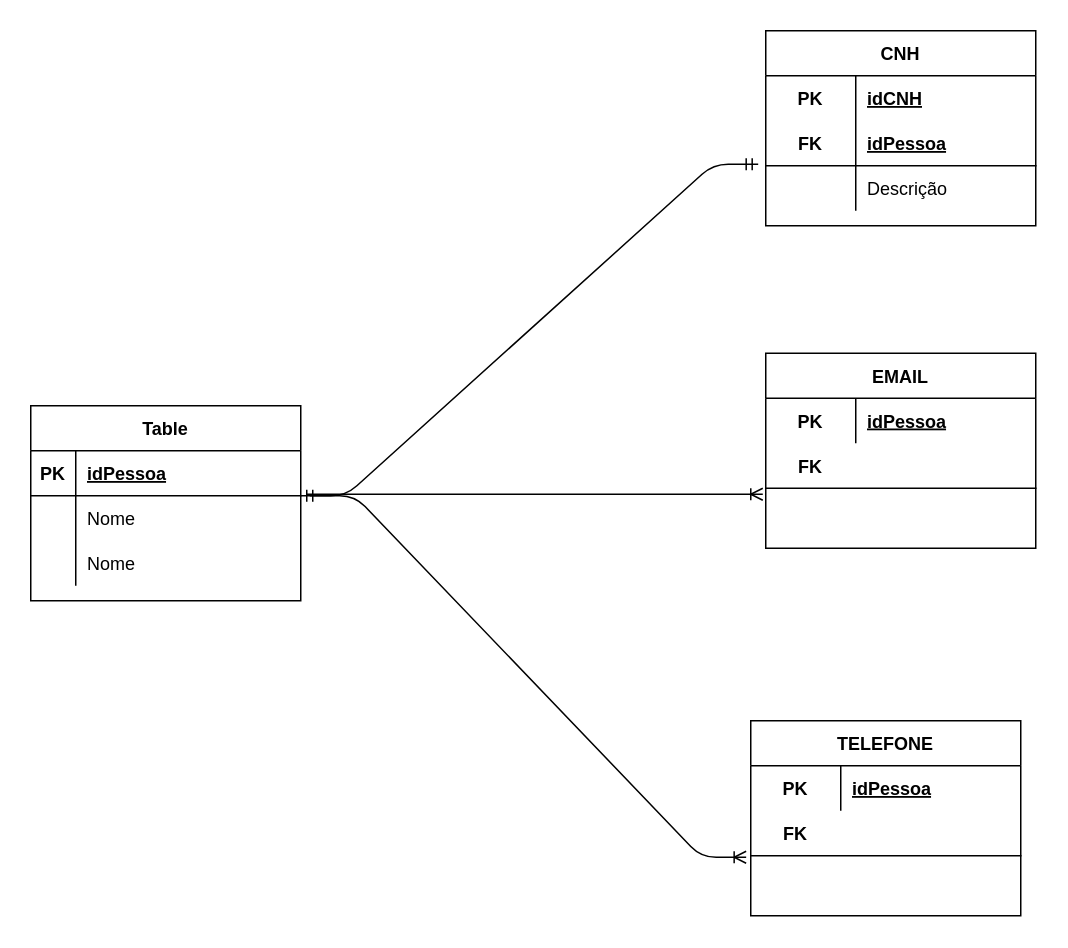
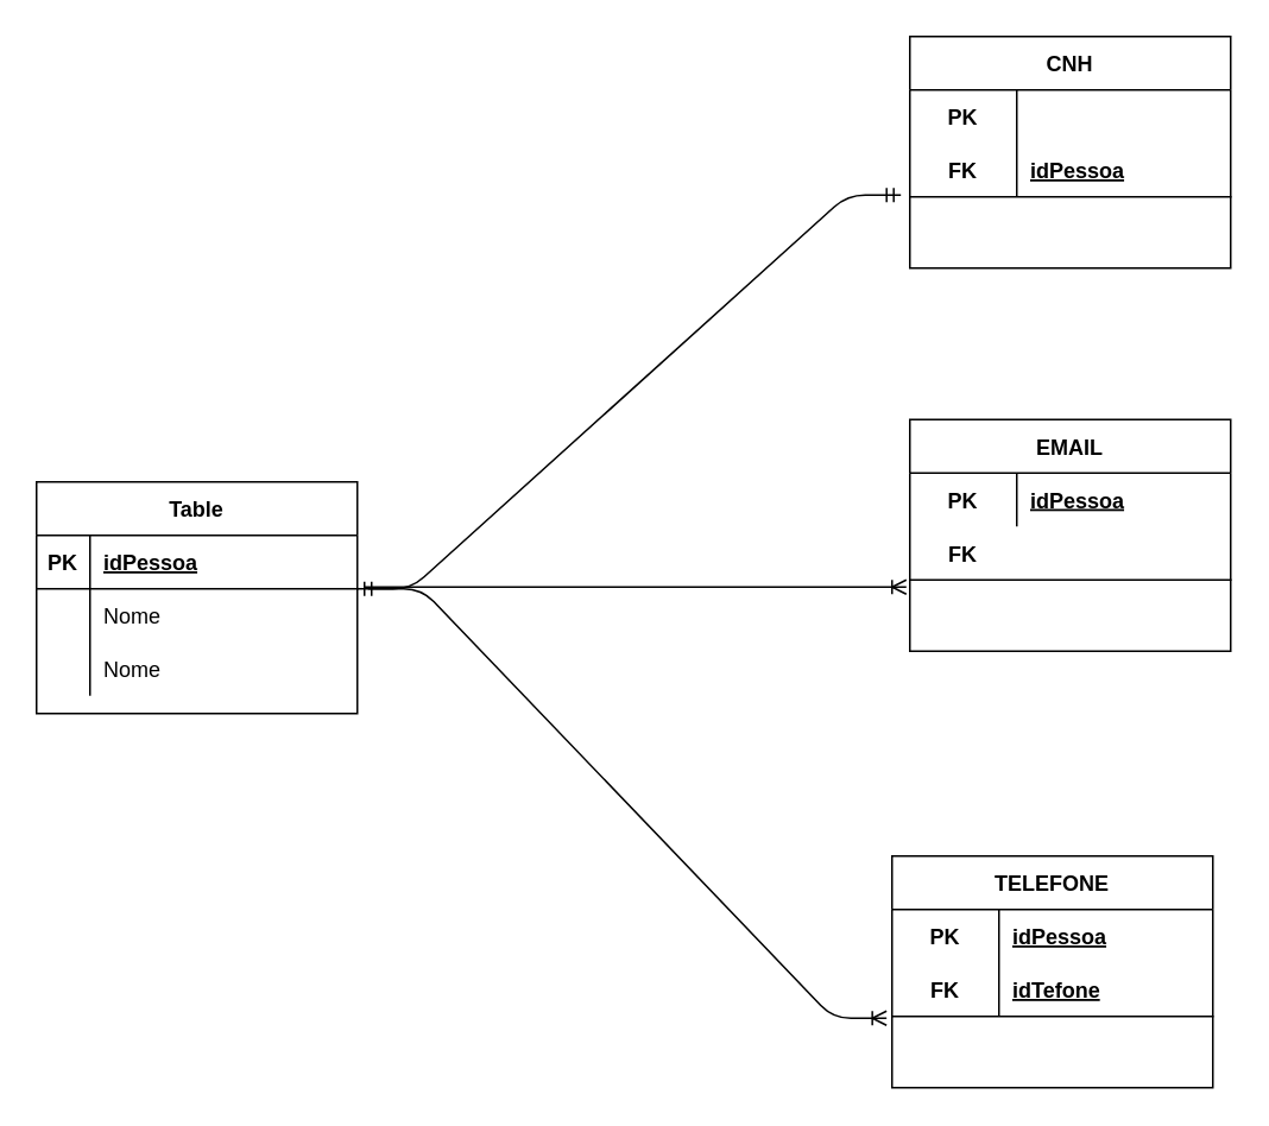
  <mxCell id="0" />
  <mxCell id="1" parent="0" />
  <mxCell id="2" value="Table" style="shape=table;startSize=30;container=1;collapsible=1;childLayout=tableLayout;fixedRows=1;rowLines=0;fontStyle=1;align=center;resizeLast=1;" vertex="1" parent="1"><mxGeometry x="20" y="270" width="180" height="130" as="geometry" /></mxCell>
  <mxCell id="3" value="" style="shape=partialRectangle;collapsible=0;dropTarget=0;pointerEvents=0;fillColor=none;top=0;left=0;bottom=1;right=0;points=[[0,0.5],[1,0.5]];portConstraint=eastwest;" vertex="1" parent="2"><mxGeometry y="30" width="180" height="30" as="geometry" /></mxCell>
  <mxCell id="4" value="PK" style="shape=partialRectangle;connectable=0;fillColor=none;top=0;left=0;bottom=0;right=0;fontStyle=1;overflow=hidden;" vertex="1" parent="3"><mxGeometry width="30" height="30" as="geometry" /></mxCell>
  <mxCell id="5" value="idPessoa" style="shape=partialRectangle;connectable=0;fillColor=none;top=0;left=0;bottom=0;right=0;align=left;spacingLeft=6;fontStyle=5;overflow=hidden;" vertex="1" parent="3"><mxGeometry x="30" width="150" height="30" as="geometry" /></mxCell>
  <mxCell id="6" value="" style="shape=partialRectangle;collapsible=0;dropTarget=0;pointerEvents=0;fillColor=none;top=0;left=0;bottom=0;right=0;points=[[0,0.5],[1,0.5]];portConstraint=eastwest;" vertex="1" parent="2"><mxGeometry y="60" width="180" height="30" as="geometry" /></mxCell>
  <mxCell id="7" value="" style="shape=partialRectangle;connectable=0;fillColor=none;top=0;left=0;bottom=0;right=0;editable=1;overflow=hidden;" vertex="1" parent="6"><mxGeometry width="30" height="30" as="geometry" /></mxCell>
  <mxCell id="8" value="Nome" style="shape=partialRectangle;connectable=0;fillColor=none;top=0;left=0;bottom=0;right=0;align=left;spacingLeft=6;overflow=hidden;" vertex="1" parent="6"><mxGeometry x="30" width="150" height="30" as="geometry" /></mxCell>
  <mxCell id="9" value="" style="shape=partialRectangle;collapsible=0;dropTarget=0;pointerEvents=0;fillColor=none;top=0;left=0;bottom=0;right=0;points=[[0,0.5],[1,0.5]];portConstraint=eastwest;" vertex="1" parent="2"><mxGeometry y="90" width="180" height="30" as="geometry" /></mxCell>
  <mxCell id="10" value="" style="shape=partialRectangle;connectable=0;fillColor=none;top=0;left=0;bottom=0;right=0;editable=1;overflow=hidden;" vertex="1" parent="9"><mxGeometry width="30" height="30" as="geometry" /></mxCell>
  <mxCell id="11" value="Nome" style="shape=partialRectangle;connectable=0;fillColor=none;top=0;left=0;bottom=0;right=0;align=left;spacingLeft=6;overflow=hidden;" vertex="1" parent="9"><mxGeometry x="30" width="150" height="30" as="geometry" /></mxCell>
  <mxCell id="12" value="CNH" style="shape=table;startSize=30;container=1;collapsible=1;childLayout=tableLayout;fixedRows=1;rowLines=0;fontStyle=1;align=center;resizeLast=1;" vertex="1" parent="1"><mxGeometry x="510" y="20" width="180" height="130" as="geometry" /></mxCell>
  <mxCell id="13" value="" style="shape=partialRectangle;collapsible=0;dropTarget=0;pointerEvents=0;fillColor=none;top=0;left=0;bottom=0;right=0;points=[[0,0.5],[1,0.5]];portConstraint=eastwest;" vertex="1" parent="12"><mxGeometry y="30" width="180" height="30" as="geometry" /></mxCell>
  <mxCell id="14" value="PK" style="shape=partialRectangle;connectable=0;fillColor=none;top=0;left=0;bottom=0;right=0;fontStyle=1;overflow=hidden;" vertex="1" parent="13"><mxGeometry width="60" height="30" as="geometry" /></mxCell>
- <mxCell id="15" value="idCNH" style="shape=partialRectangle;connectable=0;fillColor=none;top=0;left=0;bottom=0;right=0;align=left;spacingLeft=6;fontStyle=5;overflow=hidden;" vertex="1" parent="13"><mxGeometry x="60" width="120" height="30" as="geometry" /></mxCell>
  <mxCell id="16" value="" style="shape=partialRectangle;collapsible=0;dropTarget=0;pointerEvents=0;fillColor=none;top=0;left=0;bottom=1;right=0;points=[[0,0.5],[1,0.5]];portConstraint=eastwest;" vertex="1" parent="12"><mxGeometry y="60" width="180" height="30" as="geometry" /></mxCell>
  <mxCell id="17" value="FK" style="shape=partialRectangle;connectable=0;fillColor=none;top=0;left=0;bottom=0;right=0;fontStyle=1;overflow=hidden;" vertex="1" parent="16"><mxGeometry width="60" height="30" as="geometry" /></mxCell>
  <mxCell id="18" value="idPessoa" style="shape=partialRectangle;connectable=0;fillColor=none;top=0;left=0;bottom=0;right=0;align=left;spacingLeft=6;fontStyle=5;overflow=hidden;" vertex="1" parent="16"><mxGeometry x="60" width="120" height="30" as="geometry" /></mxCell>
  <mxCell id="19" value="" style="shape=partialRectangle;collapsible=0;dropTarget=0;pointerEvents=0;fillColor=none;top=0;left=0;bottom=0;right=0;points=[[0,0.5],[1,0.5]];portConstraint=eastwest;" vertex="1" parent="12"><mxGeometry y="90" width="180" height="30" as="geometry" /></mxCell>
  <mxCell id="20" value="" style="shape=partialRectangle;connectable=0;fillColor=none;top=0;left=0;bottom=0;right=0;editable=1;overflow=hidden;" vertex="1" parent="19"><mxGeometry width="60" height="30" as="geometry" /></mxCell>
- <mxCell id="21" value="Descrição" style="shape=partialRectangle;connectable=0;fillColor=none;top=0;left=0;bottom=0;right=0;align=left;spacingLeft=6;overflow=hidden;" vertex="1" parent="19"><mxGeometry x="60" width="120" height="30" as="geometry" /></mxCell>
  <mxCell id="22" value="EMAIL" style="shape=table;startSize=30;container=1;collapsible=1;childLayout=tableLayout;fixedRows=1;rowLines=0;fontStyle=1;align=center;resizeLast=1;" vertex="1" parent="1"><mxGeometry x="510" y="235" width="180" height="130" as="geometry" /></mxCell>
  <mxCell id="23" value="" style="shape=partialRectangle;collapsible=0;dropTarget=0;pointerEvents=0;fillColor=none;top=0;left=0;bottom=0;right=0;points=[[0,0.5],[1,0.5]];portConstraint=eastwest;" vertex="1" parent="22"><mxGeometry y="30" width="180" height="30" as="geometry" /></mxCell>
  <mxCell id="24" value="PK" style="shape=partialRectangle;connectable=0;fillColor=none;top=0;left=0;bottom=0;right=0;fontStyle=1;overflow=hidden;" vertex="1" parent="23"><mxGeometry width="60" height="30" as="geometry" /></mxCell>
  <mxCell id="25" value="idPessoa" style="shape=partialRectangle;connectable=0;fillColor=none;top=0;left=0;bottom=0;right=0;align=left;spacingLeft=6;fontStyle=5;overflow=hidden;" vertex="1" parent="23"><mxGeometry x="60" width="120" height="30" as="geometry" /></mxCell>
  <mxCell id="26" value="" style="shape=partialRectangle;collapsible=0;dropTarget=0;pointerEvents=0;fillColor=none;top=0;left=0;bottom=1;right=0;points=[[0,0.5],[1,0.5]];portConstraint=eastwest;" vertex="1" parent="22"><mxGeometry y="60" width="180" height="30" as="geometry" /></mxCell>
  <mxCell id="27" value="FK" style="shape=partialRectangle;connectable=0;fillColor=none;top=0;left=0;bottom=0;right=0;fontStyle=1;overflow=hidden;" vertex="1" parent="26"><mxGeometry width="60" height="30" as="geometry" /></mxCell>
  <mxCell id="28" value="" style="shape=partialRectangle;collapsible=0;dropTarget=0;pointerEvents=0;fillColor=none;top=0;left=0;bottom=0;right=0;points=[[0,0.5],[1,0.5]];portConstraint=eastwest;" vertex="1" parent="22"><mxGeometry y="90" width="180" height="30" as="geometry" /></mxCell>
  <mxCell id="29" value="" style="shape=partialRectangle;connectable=0;fillColor=none;top=0;left=0;bottom=0;right=0;editable=1;overflow=hidden;" vertex="1" parent="28"><mxGeometry width="60" height="30" as="geometry" /></mxCell>
  <mxCell id="30" value="" style="edgeStyle=entityRelationEdgeStyle;fontSize=12;html=1;endArrow=ERoneToMany;exitX=1.022;exitY=-0.033;exitDx=0;exitDy=0;exitPerimeter=0;entryX=-0.011;entryY=1.133;entryDx=0;entryDy=0;entryPerimeter=0;" edge="1" parent="1" source="6" target="26"><mxGeometry width="100" height="100" relative="1" as="geometry"><mxPoint x="280" y="410" as="sourcePoint" /><mxPoint x="380" y="290" as="targetPoint" /></mxGeometry></mxCell>
  <mxCell id="31" value="" style="edgeStyle=entityRelationEdgeStyle;fontSize=12;html=1;endArrow=ERmandOne;startArrow=ERmandOne;entryX=-0.028;entryY=-0.033;entryDx=0;entryDy=0;entryPerimeter=0;" edge="1" parent="1" target="19"><mxGeometry width="100" height="100" relative="1" as="geometry"><mxPoint x="200" y="330" as="sourcePoint" /><mxPoint x="300" y="230" as="targetPoint" /></mxGeometry></mxCell>
  <mxCell id="32" value="" style="edgeStyle=entityRelationEdgeStyle;fontSize=12;html=1;endArrow=ERoneToMany;entryX=-0.017;entryY=0.033;entryDx=0;entryDy=0;entryPerimeter=0;" edge="1" parent="1"><mxGeometry width="100" height="100" relative="1" as="geometry"><mxPoint x="206" y="330" as="sourcePoint" /><mxPoint x="496.94" y="570.99" as="targetPoint" /></mxGeometry></mxCell>
  <mxCell id="33" value="TELEFONE" style="shape=table;startSize=30;container=1;collapsible=1;childLayout=tableLayout;fixedRows=1;rowLines=0;fontStyle=1;align=center;resizeLast=1;" vertex="1" parent="1"><mxGeometry x="500" y="480" width="180" height="130" as="geometry" /></mxCell>
  <mxCell id="34" value="" style="shape=partialRectangle;collapsible=0;dropTarget=0;pointerEvents=0;fillColor=none;top=0;left=0;bottom=0;right=0;points=[[0,0.5],[1,0.5]];portConstraint=eastwest;" vertex="1" parent="33"><mxGeometry y="30" width="180" height="30" as="geometry" /></mxCell>
  <mxCell id="35" value="PK" style="shape=partialRectangle;connectable=0;fillColor=none;top=0;left=0;bottom=0;right=0;fontStyle=1;overflow=hidden;" vertex="1" parent="34"><mxGeometry width="60" height="30" as="geometry" /></mxCell>
  <mxCell id="36" value="idPessoa" style="shape=partialRectangle;connectable=0;fillColor=none;top=0;left=0;bottom=0;right=0;align=left;spacingLeft=6;fontStyle=5;overflow=hidden;" vertex="1" parent="34"><mxGeometry x="60" width="120" height="30" as="geometry" /></mxCell>
  <mxCell id="37" value="" style="shape=partialRectangle;collapsible=0;dropTarget=0;pointerEvents=0;fillColor=none;top=0;left=0;bottom=1;right=0;points=[[0,0.5],[1,0.5]];portConstraint=eastwest;" vertex="1" parent="33"><mxGeometry y="60" width="180" height="30" as="geometry" /></mxCell>
  <mxCell id="38" value="FK" style="shape=partialRectangle;connectable=0;fillColor=none;top=0;left=0;bottom=0;right=0;fontStyle=1;overflow=hidden;" vertex="1" parent="37"><mxGeometry width="60" height="30" as="geometry" /></mxCell>
+ <mxCell id="39" value="idTefone" style="shape=partialRectangle;connectable=0;fillColor=none;top=0;left=0;bottom=0;right=0;align=left;spacingLeft=6;fontStyle=5;overflow=hidden;" vertex="1" parent="37"><mxGeometry x="60" width="120" height="30" as="geometry" /></mxCell>
  <mxCell id="40" value="" style="shape=partialRectangle;collapsible=0;dropTarget=0;pointerEvents=0;fillColor=none;top=0;left=0;bottom=0;right=0;points=[[0,0.5],[1,0.5]];portConstraint=eastwest;" vertex="1" parent="33"><mxGeometry y="90" width="180" height="30" as="geometry" /></mxCell>
  <mxCell id="41" value="" style="shape=partialRectangle;connectable=0;fillColor=none;top=0;left=0;bottom=0;right=0;editable=1;overflow=hidden;" vertex="1" parent="40"><mxGeometry width="60" height="30" as="geometry" /></mxCell>
